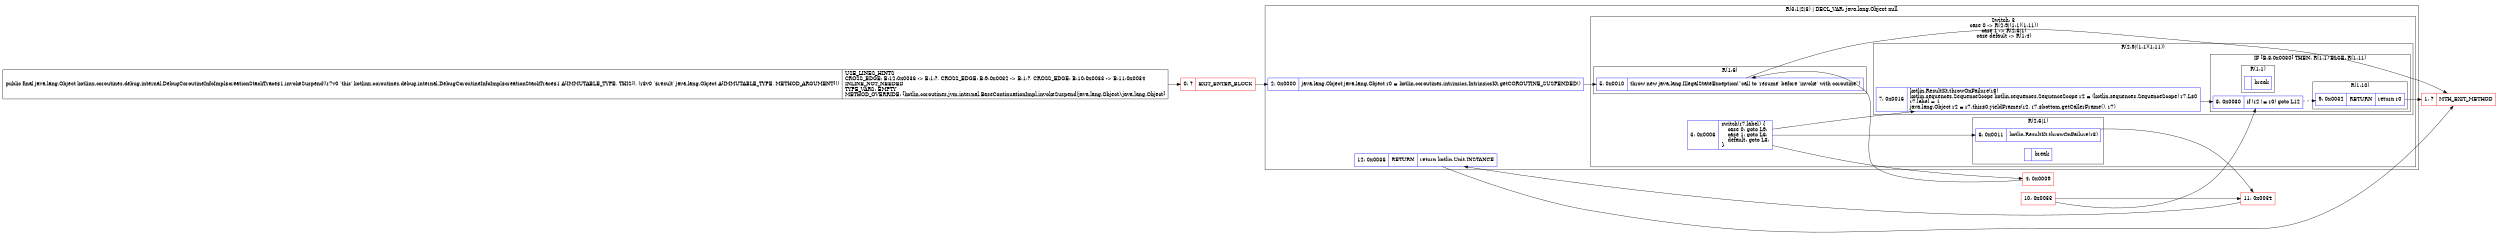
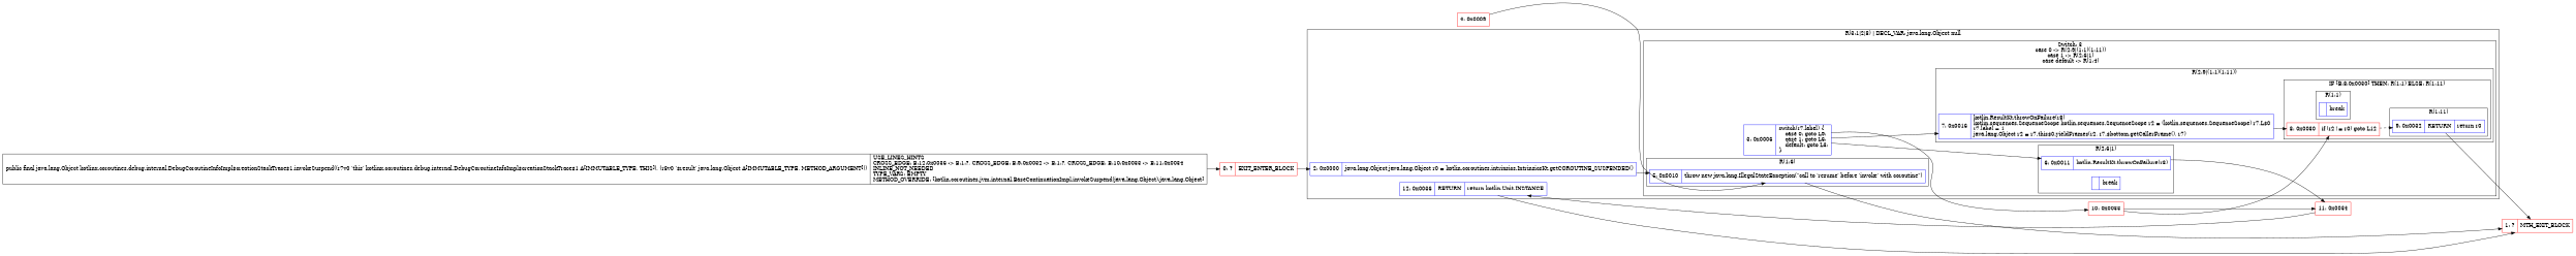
  digraph {
    rankdir=LR
    node [color=blue shape=record]
    n1 [label="{|break\l}"]
    n2 [label="{9\:\ 0x0032|RETURN\l|return r0\l}"]
-   n3 [label="{8\:\ 0x0030|if (r2 != r0) goto L12\l}"]
+   n3 [color=red label="{8\:\ 0x0030|if (r2 != r0) goto L12\l}"]
    n4 [label="{7\:\ 0x0016|kotlin.ResultKt.throwOnFailure(r8)\lkotlin.sequences.SequenceScope kotlin.sequences.SequenceScope r2 = (kotlin.sequences.SequenceScope) r7.L$0\lr7.label = 1\ljava.lang.Object r2 = r7.this$0.yieldFrames(r2, r7.$bottom.getCallerFrame(), r7)\l}"]
    n5 [label="{6\:\ 0x0011|kotlin.ResultKt.throwOnFailure(r8)\l}"]
    n6 [label="{|break\l}"]
    n7 [label="{5\:\ 0x0010|throw new java.lang.IllegalStateException(\"call to 'resume' before 'invoke' with coroutine\")\l}"]
    n8 [label="{3\:\ 0x0006|switch(r7.label) \{\l    case 0: goto L9;\l    case 1: goto L6;\l    default: goto L3;\l\}\l}"]
    n9 [label="{2\:\ 0x0000|java.lang.Object java.lang.Object r0 = kotlin.coroutines.intrinsics.IntrinsicsKt.getCOROUTINE_SUSPENDED()\l}"]
    n10 [label="{12\:\ 0x0036|RETURN\l|return kotlin.Unit.INSTANCE\l}"]
-   n11 [color=red label="{1\:\ ?|MTH_EXIT_METHOD\l}"]
+   n11 [color=red label="{1\:\ ?|MTH_EXIT_BLOCK\l}"]
    n12 [color=red label="{11\:\ 0x0034}"]
    n13 [color=red label="{4\:\ 0x0009}"]
    n14 [color=red label="{10\:\ 0x0033}"]
    n15 [color=red label="{0\:\ ?|EXIT_ENTER_BLOCK\l}"]
    n16 [label="{public final java.lang.Object kotlinx.coroutines.debug.internal.DebugCoroutineInfoImpl$creationStackTrace$1.invokeSuspend((r7v0 'this' kotlinx.coroutines.debug.internal.DebugCoroutineInfoImpl$creationStackTrace$1 A[IMMUTABLE_TYPE, THIS]), (r8v0 '$result' java.lang.Object A[IMMUTABLE_TYPE, METHOD_ARGUMENT]))  | USE_LINES_HINTS\lCROSS_EDGE: B:12:0x0036 \-\> B:1:?, CROSS_EDGE: B:9:0x0032 \-\> B:1:?, CROSS_EDGE: B:10:0x0033 \-\> B:11:0x0034\lINLINE_NOT_NEEDED\lTYPE_VARS: EMPTY\lMETHOD_OVERRIDE: [kotlin.coroutines.jvm.internal.BaseContinuationImpl.invokeSuspend(java.lang.Object):java.lang.Object]\l}" color=""]
    subgraph cluster_1 {
      label="R(3:1|2|8) | DECL_VAR: java.lang.Object null\l"
      n9
      n10
      subgraph cluster_2 {
        label="Switch: 3\n case 0 -> R(2:9|(1:1)(1:11))\n case 1 -> R(2:6|1)\n case default -> R(1:4)"
        n8
        subgraph cluster_3 {
          label="R(2:9|(1:1)(1:11))"
          n4
          subgraph cluster_4 {
            label="IF [B:8:0x0030] THEN: R(1:1) ELSE: R(1:11)"
            n3
            subgraph cluster_5 {
              label="R(1:1)"
              n1
            }
            subgraph cluster_6 {
-             label="R(1:10)"
+             label="R(1:11)"
              n2
            }
          }
        }
        subgraph cluster_7 {
          label="R(2:6|1)"
          n5
          n6
        }
        subgraph cluster_8 {
          label="R(1:6)"
          n7
        }
      }
    }
    n2 -> n11
    n3 -> n2 [style=dashed]
    n4 -> n3
    n5 -> n12
    n7 -> n11
    n8 -> n4
    n8 -> n5
-   n8 -> n13
+   n8 -> n14
    n9 -> n7
    n10 -> n11
    n12 -> n10
    n13 -> n7
    n14 -> n3
    n14 -> n12
    n15 -> n9
    n16 -> n15
  }
